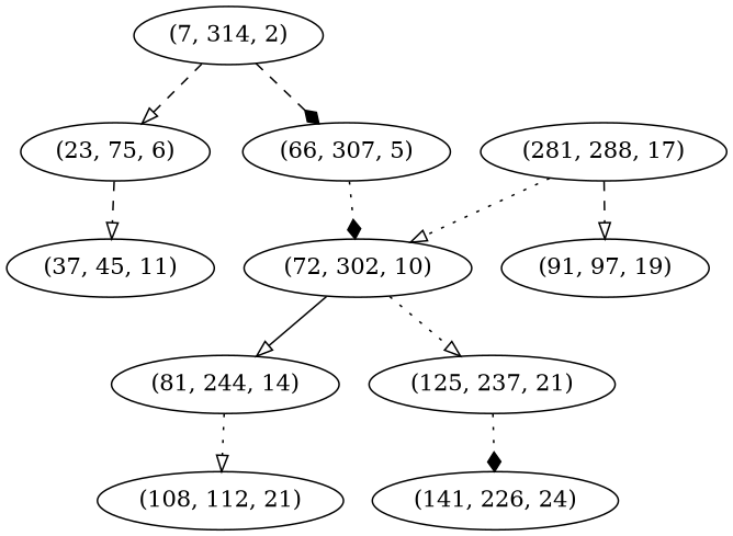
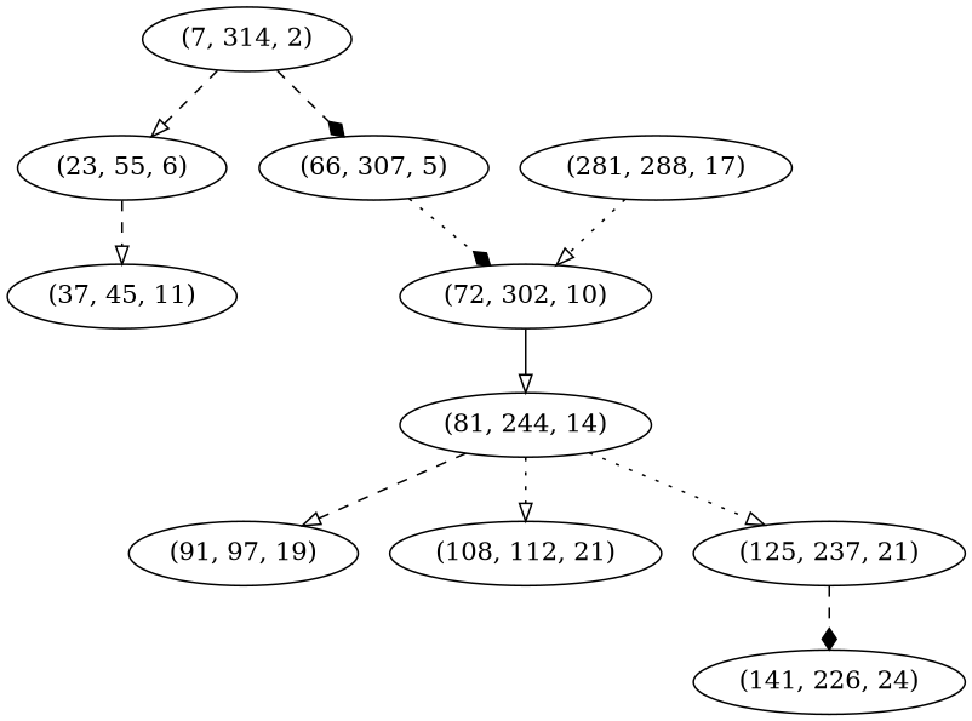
  digraph {
    edge [arrowhead=onormal style=dashed]
    "(7, 314, 2)"
-   "(23, 55, 6)" [label="(23, 75, 6)"]
+   "(23, 55, 6)"
    "(66, 307, 5)"
    "(37, 45, 11)"
    "(72, 302, 10)"
    "(81, 244, 14)"
    "(91, 97, 19)"
    "(108, 112, 21)"
    "(125, 237, 21)"
    "(281, 288, 17)"
    "(141, 226, 24)"
    "(7, 314, 2)" -> "(23, 55, 6)"
    "(7, 314, 2)" -> "(66, 307, 5)" [arrowhead=diamond]
    "(23, 55, 6)" -> "(37, 45, 11)"
    "(66, 307, 5)" -> "(72, 302, 10)" [arrowhead=diamond style=dotted]
    "(72, 302, 10)" -> "(81, 244, 14)" [style=solid]
-   "(281, 288, 17)" -> "(91, 97, 19)"
+   "(81, 244, 14)" -> "(91, 97, 19)"
    "(81, 244, 14)" -> "(108, 112, 21)" [style=dotted]
-   "(72, 302, 10)" -> "(125, 237, 21)" [style=dotted]
-   "(125, 237, 21)" -> "(141, 226, 24)" [arrowhead=diamond style=dotted]
+   "(81, 244, 14)" -> "(125, 237, 21)" [style=dotted]
+   "(125, 237, 21)" -> "(141, 226, 24)" [arrowhead=diamond]
    "(281, 288, 17)" -> "(72, 302, 10)" [style=dotted]
  }
